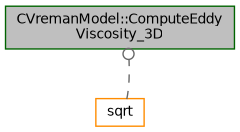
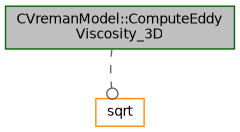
  digraph {
    rankdir=TB
    node [fontname=Helvetica fontsize=10 shape=record style=filled]
    n1 [color=darkgreen fillcolor=grey75 fontcolor=black height=0.2 label="CVremanModel::ComputeEddy\lViscosity_3D" width=0.4]
    n2 [color=darkorange fillcolor=white height=0.2 label=sqrt width=0.4]
-   n2 -> n1 [color=gray40 fontname=Helvetica fontsize=10 labelfontname=Helvetica labelfontsize=10 style=dashed arrowhead=odot]
+   n1 -> n2 [color=gray40 fontname=Helvetica fontsize=10 labelfontname=Helvetica labelfontsize=10 style=dashed arrowhead=odot]
  }
